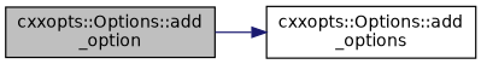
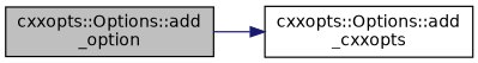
  digraph {
    rankdir=LR
    node [color=black fontname=Helvetica fontsize=12 shape=record style=filled]
    n1 [fillcolor=grey75 fontcolor=black height=0.2 label="cxxopts::Options::add\l_option" width=0.4]
-   n2 [fillcolor=white height=0.2 label="cxxopts::Options::add\l_options" width=0.4]
+   n2 [fillcolor=white height=0.2 label="cxxopts::Options::add\l_cxxopts" width=0.4]
    n1 -> n2 [color=midnightblue fontname=Helvetica fontsize=12 labelfontname=Helvetica labelfontsize=12 style=solid]
  }
